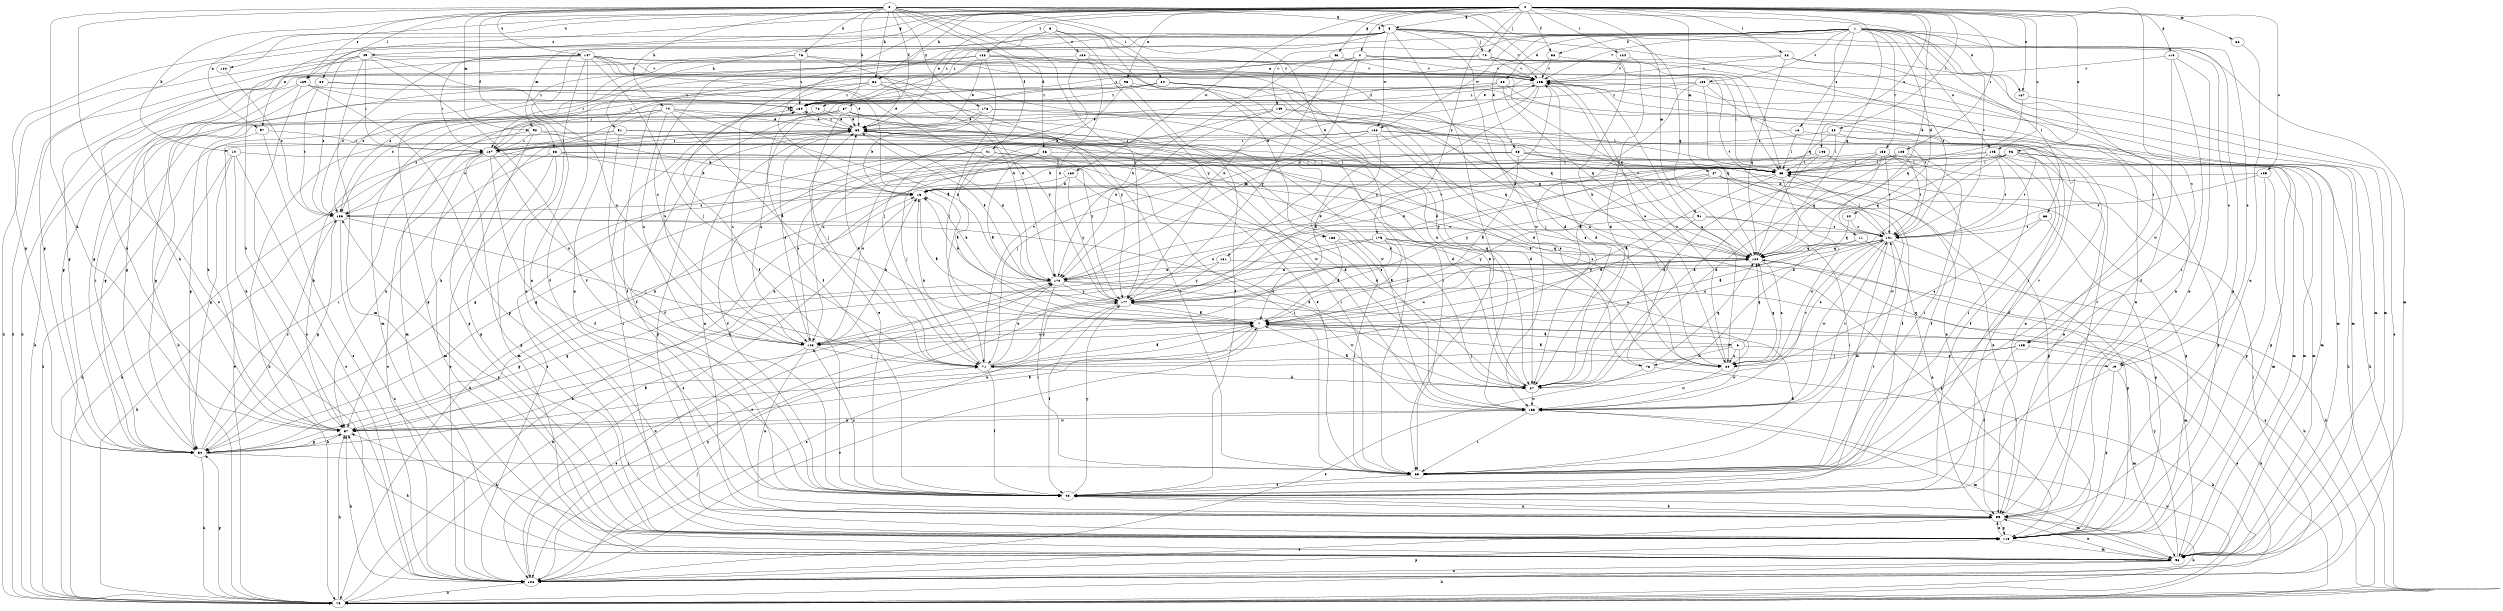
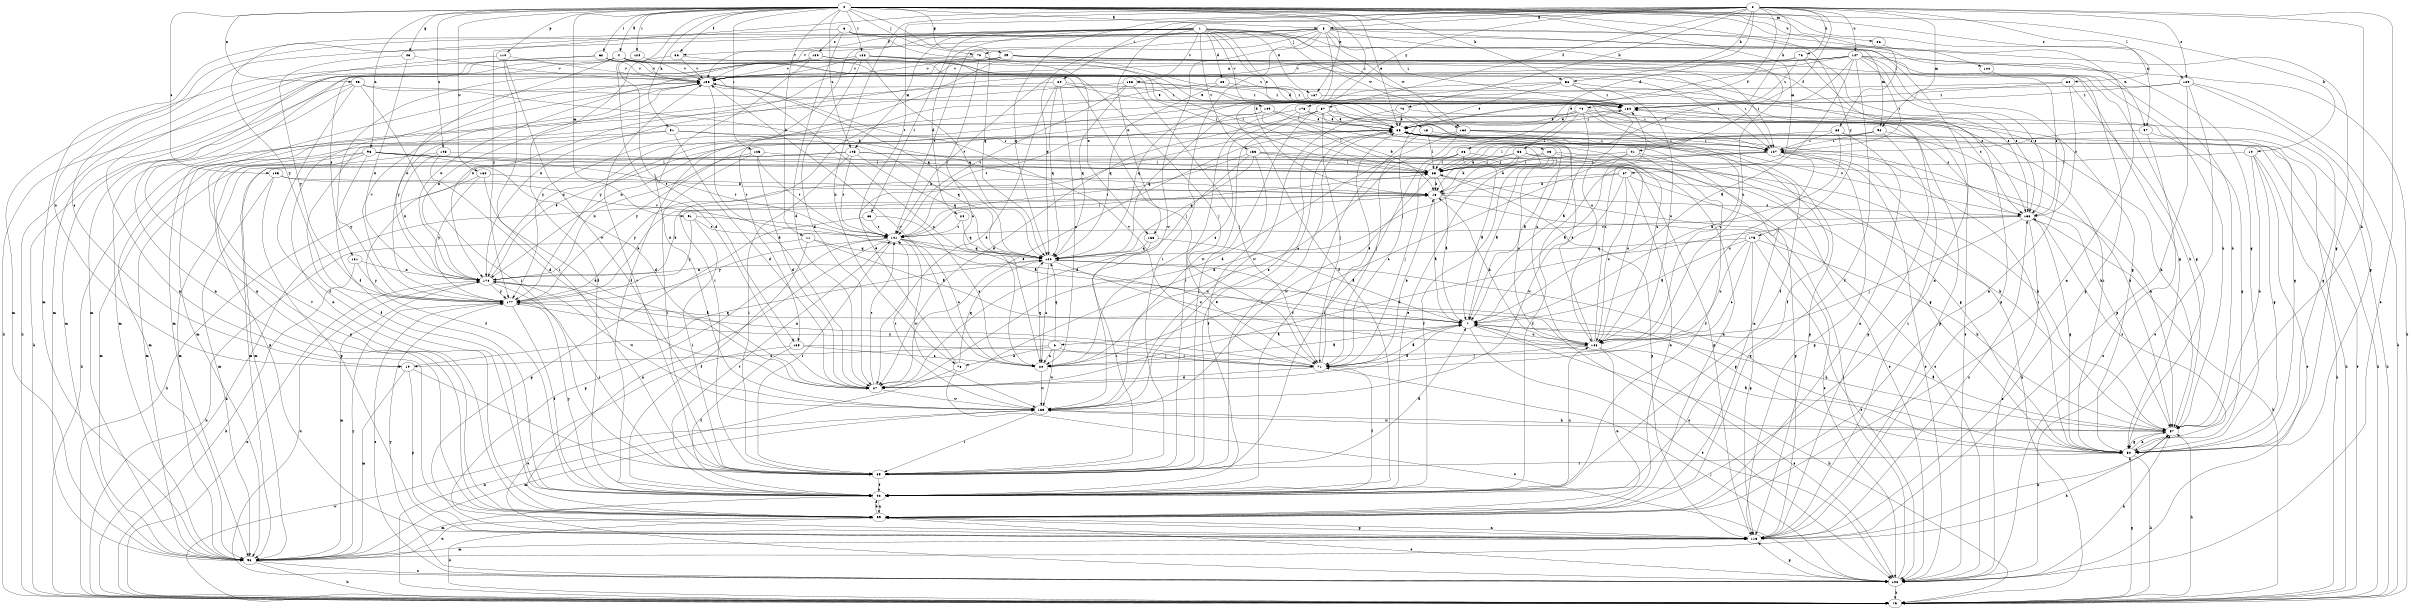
  strict digraph {
    0
    4
    5
    10
    11
    13
    35
    36
    43
    49
    51
    56
    62
    70
    83
    86
    87
    91
    95
    96
    97
    105
    110
    120
    124
    125
    129
    135
    143
    144
    145
    160
    167
    175
    182
    155
    184
    85
    93
    131
    133
    170
    19
    162
    141
    50
    42
    65
    99
    148
    163
    57
    106
    79
    7
    113
    177
    127
    27
    20
    71
    1
    18
    23
    24
    25
    63
    138
    149
    153
    2
    26
    37
    38
    41
    64
    72
    74
    76
    78
    84
    92
    147
    168
    176
    3
    130
    6
    0 -> 4 [label=a]
    0 -> 5 [label=a]
    0 -> 10 [label=b]
    0 -> 11 [label=b]
    0 -> 13 [label=b]
    0 -> 35 [label=e]
    0 -> 36 [label=f]
    0 -> 43 [label=g]
    0 -> 49 [label=g]
    0 -> 51 [label=h]
    0 -> 56 [label=h]
    0 -> 62 [label=i]
    0 -> 70 [label=j]
    0 -> 83 [label=l]
    0 -> 86 [label=m]
    0 -> 87 [label=m]
    0 -> 91 [label=m]
    0 -> 95 [label=n]
    0 -> 96 [label=n]
    0 -> 97 [label=n]
    0 -> 105 [label=o]
    0 -> 110 [label=p]
    0 -> 120 [label=q]
    0 -> 124 [label=r]
    0 -> 125 [label=r]
    0 -> 129 [label=s]
    0 -> 135 [label=t]
    0 -> 143 [label=u]
    0 -> 144 [label=u]
    0 -> 145 [label=u]
    0 -> 160 [label=w]
    0 -> 167 [label=x]
    0 -> 175 [label=y]
    0 -> 182 [label=z]
    4 -> 155 [label=v]
    4 -> 184 [label=z]
    4 -> 85 [label=l]
    4 -> 93 [label=m]
    4 -> 131 [label=s]
    4 -> 133 [label=s]
    4 -> 170 [label=x]
    5 -> 70 [label=j]
    5 -> 97 [label=n]
    5 -> 155 [label=v]
    5 -> 184 [label=z]
    5 -> 93 [label=m]
    5 -> 19 [label=c]
    5 -> 162 [label=w]
    5 -> 141 [label=t]
    5 -> 50 [label=g]
    5 -> 42 [label=f]
    5 -> 65 [label=i]
    5 -> 99 [label=n]
    5 -> 148 [label=u]
    5 -> 163 [label=w]
    10 -> 85 [label=l]
    10 -> 50 [label=g]
    10 -> 57 [label=h]
    10 -> 106 [label=o]
    10 -> 79 [label=k]
    11 -> 120 [label=q]
+   11 -> 42 [label=f]
    11 -> 79 [label=k]
    11 -> 7 [label=a]
    13 -> 133 [label=s]
    13 -> 106 [label=o]
    13 -> 7 [label=a]
    35 -> 184 [label=z]
    35 -> 133 [label=s]
-   35 -> 170 [label=x]
    35 -> 65 [label=i]
    35 -> 99 [label=n]
    35 -> 79 [label=k]
    35 -> 113 [label=p]
    35 -> 177 [label=y]
    35 -> 127 [label=r]
    36 -> 35 [label=e]
    36 -> 155 [label=v]
    36 -> 42 [label=f]
    43 -> 155 [label=v]
    43 -> 170 [label=x]
    43 -> 177 [label=y]
    49 -> 155 [label=v]
    49 -> 93 [label=m]
    49 -> 133 [label=s]
    49 -> 42 [label=f]
    49 -> 148 [label=u]
    49 -> 57 [label=h]
    49 -> 79 [label=k]
    49 -> 127 [label=r]
    51 -> 120 [label=q]
    51 -> 42 [label=f]
    51 -> 79 [label=k]
    51 -> 127 [label=r]
    51 -> 27 [label=d]
    56 -> 35 [label=e]
    56 -> 184 [label=z]
    56 -> 133 [label=s]
    56 -> 65 [label=i]
    56 -> 148 [label=u]
    56 -> 177 [label=y]
    62 -> 120 [label=q]
    62 -> 155 [label=v]
    62 -> 93 [label=m]
    62 -> 99 [label=n]
    62 -> 127 [label=r]
    70 -> 155 [label=v]
    70 -> 85 [label=l]
    70 -> 50 [label=g]
    70 -> 79 [label=k]
    70 -> 20 [label=c]
    83 -> 85 [label=l]
    83 -> 99 [label=n]
    83 -> 79 [label=k]
    83 -> 7 [label=a]
    83 -> 127 [label=r]
    86 -> 99 [label=n]
    87 -> 13 [label=b]
    87 -> 99 [label=n]
    87 -> 148 [label=u]
    87 -> 163 [label=w]
    87 -> 113 [label=p]
    87 -> 177 [label=y]
    91 -> 141 [label=t]
    91 -> 65 [label=i]
    91 -> 7 [label=a]
    91 -> 177 [label=y]
    95 -> 13 [label=b]
    95 -> 184 [label=z]
    95 -> 93 [label=m]
    95 -> 42 [label=f]
    95 -> 65 [label=i]
    95 -> 79 [label=k]
    96 -> 85 [label=l]
    96 -> 93 [label=m]
    96 -> 141 [label=t]
    96 -> 50 [label=g]
    96 -> 99 [label=n]
    96 -> 113 [label=p]
    96 -> 177 [label=y]
    96 -> 27 [label=d]
    97 -> 50 [label=g]
    97 -> 106 [label=o]
    97 -> 127 [label=r]
    105 -> 13 [label=b]
    105 -> 93 [label=m]
    105 -> 141 [label=t]
    105 -> 113 [label=p]
    110 -> 155 [label=v]
    110 -> 65 [label=i]
    110 -> 99 [label=n]
    110 -> 163 [label=w]
    120 -> 170 [label=x]
    120 -> 148 [label=u]
    120 -> 106 [label=o]
    120 -> 20 [label=c]
    124 -> 155 [label=v]
    124 -> 27 [label=d]
    125 -> 85 [label=l]
    125 -> 170 [label=x]
    125 -> 141 [label=t]
    125 -> 65 [label=i]
    125 -> 27 [label=d]
    129 -> 35 [label=e]
    129 -> 184 [label=z]
    129 -> 50 [label=g]
    129 -> 106 [label=o]
    129 -> 79 [label=k]
    129 -> 113 [label=p]
    135 -> 42 [label=f]
    135 -> 106 [label=o]
    135 -> 20 [label=c]
    135 -> 71 [label=j]
    143 -> 85 [label=l]
    143 -> 93 [label=m]
    143 -> 170 [label=x]
    143 -> 27 [label=d]
    144 -> 133 [label=s]
    145 -> 120 [label=q]
    145 -> 85 [label=l]
    145 -> 93 [label=m]
    145 -> 141 [label=t]
    145 -> 42 [label=f]
    145 -> 65 [label=i]
    145 -> 57 [label=h]
    160 -> 13 [label=b]
    160 -> 79 [label=k]
    160 -> 177 [label=y]
    160 -> 27 [label=d]
    167 -> 120 [label=q]
    167 -> 106 [label=o]
    175 -> 120 [label=q]
    175 -> 148 [label=u]
    175 -> 57 [label=h]
    175 -> 106 [label=o]
    175 -> 7 [label=a]
    175 -> 113 [label=p]
    175 -> 20 [label=c]
    182 -> 35 [label=e]
    182 -> 120 [label=q]
    182 -> 155 [label=v]
    182 -> 50 [label=g]
    182 -> 42 [label=f]
    182 -> 99 [label=n]
    182 -> 27 [label=d]
    182 -> 71 [label=j]
    155 -> 184 [label=z]
    155 -> 170 [label=x]
    155 -> 99 [label=n]
    155 -> 177 [label=y]
    155 -> 27 [label=d]
    155 -> 20 [label=c]
    184 -> 35 [label=e]
    85 -> 13 [label=b]
    85 -> 163 [label=w]
    85 -> 7 [label=a]
    85 -> 113 [label=p]
    93 -> 99 [label=n]
    93 -> 57 [label=h]
    93 -> 106 [label=o]
    93 -> 79 [label=k]
    93 -> 177 [label=y]
    131 -> 170 [label=x]
    131 -> 79 [label=k]
    131 -> 177 [label=y]
    133 -> 141 [label=t]
    133 -> 50 [label=g]
    133 -> 106 [label=o]
    133 -> 79 [label=k]
    133 -> 27 [label=d]
    133 -> 71 [label=j]
    170 -> 13 [label=b]
    170 -> 35 [label=e]
    170 -> 93 [label=m]
    170 -> 50 [label=g]
    170 -> 65 [label=i]
    170 -> 163 [label=w]
    170 -> 177 [label=y]
    19 -> 120 [label=q]
    19 -> 93 [label=m]
    19 -> 65 [label=i]
    19 -> 113 [label=p]
    162 -> 93 [label=m]
    162 -> 57 [label=h]
    162 -> 79 [label=k]
    162 -> 7 [label=a]
    162 -> 127 [label=r]
    162 -> 27 [label=d]
    162 -> 71 [label=j]
    141 -> 120 [label=q]
    141 -> 85 [label=l]
    141 -> 65 [label=i]
    141 -> 99 [label=n]
    141 -> 148 [label=u]
    141 -> 163 [label=w]
    141 -> 113 [label=p]
    141 -> 177 [label=y]
    141 -> 20 [label=c]
    50 -> 120 [label=q]
    50 -> 184 [label=z]
    50 -> 133 [label=s]
    50 -> 65 [label=i]
    50 -> 57 [label=h]
    50 -> 79 [label=k]
    50 -> 7 [label=a]
    50 -> 127 [label=r]
    42 -> 35 [label=e]
    42 -> 93 [label=m]
    42 -> 141 [label=t]
    42 -> 99 [label=n]
    42 -> 148 [label=u]
    42 -> 177 [label=y]
    65 -> 35 [label=e]
    65 -> 155 [label=v]
    65 -> 42 [label=f]
    65 -> 7 [label=a]
    99 -> 155 [label=v]
    99 -> 42 [label=b]
    99 -> 106 [label=o]
    99 -> 79 [label=k]
    99 -> 113 [label=p]
    148 -> 13 [label=b]
    148 -> 35 [label=e]
    148 -> 184 [label=z]
    148 -> 99 [label=n]
    148 -> 106 [label=o]
    148 -> 71 [label=j]
    163 -> 35 [label=e]
    163 -> 93 [label=m]
    163 -> 141 [label=t]
    163 -> 65 [label=i]
    163 -> 57 [label=h]
    57 -> 50 [label=g]
    57 -> 163 [label=w]
    57 -> 7 [label=a]
    106 -> 85 [label=l]
    106 -> 170 [label=x]
    106 -> 57 [label=h]
    106 -> 79 [label=k]
    106 -> 113 [label=p]
    106 -> 177 [label=y]
    106 -> 71 [label=j]
    79 -> 13 [label=b]
    79 -> 35 [label=e]
    79 -> 170 [label=x]
    79 -> 50 [label=g]
    79 -> 163 [label=w]
    79 -> 57 [label=h]
    7 -> 148 [label=u]
    7 -> 57 [label=h]
    7 -> 106 [label=o]
    7 -> 79 [label=k]
    7 -> 6 [label=a]
    113 -> 184 [label=z]
    113 -> 93 [label=m]
    113 -> 133 [label=s]
    113 -> 99 [label=n]
    113 -> 57 [label=h]
    177 -> 13 [label=b]
    177 -> 155 [label=v]
    177 -> 42 [label=f]
    177 -> 106 [label=o]
    177 -> 7 [label=a]
    127 -> 85 [label=l]
    127 -> 93 [label=m]
    127 -> 42 [label=f]
    127 -> 148 [label=u]
    127 -> 106 [label=o]
    127 -> 79 [label=k]
    127 -> 113 [label=p]
    27 -> 35 [label=e]
    27 -> 141 [label=t]
    27 -> 163 [label=w]
    27 -> 7 [label=a]
    20 -> 120 [label=q]
    20 -> 155 [label=v]
    20 -> 163 [label=w]
    20 -> 7 [label=a]
    71 -> 13 [label=b]
    71 -> 35 [label=e]
    71 -> 155 [label=v]
    71 -> 170 [label=x]
    71 -> 42 [label=f]
    71 -> 7 [label=a]
    71 -> 177 [label=y]
    71 -> 27 [label=d]
    1 -> 36 [label=f]
    1 -> 120 [label=q]
    1 -> 135 [label=t]
    1 -> 145 [label=u]
    1 -> 167 [label=x]
    1 -> 155 [label=v]
    1 -> 184 [label=z]
    1 -> 19 [label=c]
    1 -> 162 [label=w]
    1 -> 113 [label=p]
    1 -> 18 [label=c]
    1 -> 23 [label=d]
    1 -> 24 [label=d]
    1 -> 25 [label=d]
    1 -> 63 [label=i]
    1 -> 138 [label=t]
    1 -> 149 [label=v]
    1 -> 153 [label=v]
    18 -> 85 [label=l]
    18 -> 42 [label=f]
    18 -> 127 [label=r]
    23 -> 13 [label=b]
    23 -> 85 [label=l]
    23 -> 50 [label=g]
    23 -> 42 [label=f]
    23 -> 99 [label=n]
    23 -> 148 [label=u]
    23 -> 7 [label=a]
    24 -> 120 [label=q]
    24 -> 141 [label=t]
    25 -> 120 [label=q]
    25 -> 184 [label=z]
    25 -> 50 [label=g]
    25 -> 65 [label=i]
    63 -> 141 [label=t]
    63 -> 113 [label=p]
    63 -> 20 [label=c]
    138 -> 120 [label=q]
    138 -> 184 [label=z]
    138 -> 93 [label=m]
    138 -> 141 [label=t]
    138 -> 127 [label=r]
    138 -> 71 [label=j]
    149 -> 35 [label=e]
    149 -> 120 [label=q]
    149 -> 85 [label=l]
    149 -> 170 [label=x]
    149 -> 148 [label=u]
    153 -> 120 [label=q]
    153 -> 85 [label=l]
    153 -> 141 [label=t]
    153 -> 42 [label=f]
    153 -> 57 [label=h]
    153 -> 113 [label=p]
    153 -> 27 [label=d]
    2 -> 5 [label=a]
    2 -> 56 [label=h]
    2 -> 120 [label=q]
    2 -> 129 [label=s]
    2 -> 141 [label=t]
    2 -> 57 [label=h]
    2 -> 106 [label=o]
    2 -> 177 [label=y]
    2 -> 26 [label=d]
    2 -> 37 [label=f]
    2 -> 38 [label=f]
    2 -> 41 [label=f]
    2 -> 64 [label=i]
    2 -> 72 [label=k]
    2 -> 74 [label=k]
    2 -> 76 [label=k]
    2 -> 78 [label=k]
    2 -> 84 [label=l]
    2 -> 92 [label=m]
    2 -> 147 [label=u]
    2 -> 168 [label=x]
    2 -> 176 [label=y]
    26 -> 85 [label=l]
    26 -> 65 [label=i]
    26 -> 148 [label=u]
    26 -> 7 [label=a]
    26 -> 71 [label=j]
    37 -> 35 [label=e]
    37 -> 133 [label=s]
    37 -> 42 [label=f]
    37 -> 65 [label=i]
    37 -> 148 [label=u]
    37 -> 163 [label=w]
    37 -> 27 [label=d]
    37 -> 71 [label=j]
    38 -> 13 [label=b]
    38 -> 85 [label=l]
    38 -> 93 [label=m]
    38 -> 57 [label=h]
    38 -> 106 [label=o]
    38 -> 27 [label=d]
    41 -> 85 [label=l]
    41 -> 42 [label=f]
    41 -> 106 [label=o]
    41 -> 7 [label=a]
    41 -> 20 [label=c]
    64 -> 120 [label=q]
    64 -> 184 [label=z]
    64 -> 93 [label=m]
    64 -> 42 [label=f]
    64 -> 27 [label=d]
    64 -> 20 [label=c]
    72 -> 35 [label=e]
    72 -> 50 [label=g]
    72 -> 163 [label=w]
    74 -> 35 [label=e]
    74 -> 85 [label=l]
    74 -> 93 [label=m]
    74 -> 170 [label=x]
    74 -> 148 [label=u]
    74 -> 57 [label=h]
    74 -> 7 [label=a]
    74 -> 113 [label=p]
    76 -> 155 [label=n]
    76 -> 184 [label=z]
    76 -> 133 [label=s]
    76 -> 170 [label=x]
    76 -> 113 [label=p]
    78 -> 35 [label=e]
    78 -> 120 [label=q]
    78 -> 106 [label=o]
    78 -> 79 [label=k]
    84 -> 184 [label=z]
    84 -> 133 [label=s]
    84 -> 57 [label=h]
    84 -> 177 [label=y]
    92 -> 13 [label=b]
    92 -> 57 [label=h]
    92 -> 113 [label=p]
    92 -> 127 [label=r]
    92 -> 20 [label=c]
    147 -> 155 [label=v]
    147 -> 85 [label=l]
    147 -> 133 [label=s]
    147 -> 170 [label=x]
    147 -> 141 [label=t]
    147 -> 42 [label=f]
    147 -> 99 [label=n]
    147 -> 57 [label=h]
    147 -> 79 [label=k]
    147 -> 7 [label=a]
    147 -> 127 [label=r]
    147 -> 71 [label=j]
    168 -> 120 [label=q]
    168 -> 65 [label=i]
    168 -> 7 [label=a]
    176 -> 13 [label=b]
    176 -> 35 [label=e]
    176 -> 141 [label=t]
    176 -> 50 [label=g]
    176 -> 20 [label=c]
    3 -> 50 [label=g]
    3 -> 177 [label=y]
    3 -> 27 [label=d]
    3 -> 92 [label=m]
    3 -> 168 [label=x]
    3 -> 130 [label=s]
    130 -> 155 [label=v]
    130 -> 170 [label=x]
    130 -> 163 [label=x]
    130 -> 127 [label=r]
    130 -> 71 [label=j]
    6 -> 120 [label=q]
    6 -> 19 [label=c]
    6 -> 163 [label=w]
    6 -> 20 [label=c]
    6 -> 71 [label=j]
    6 -> 78 [label=k]
  }
